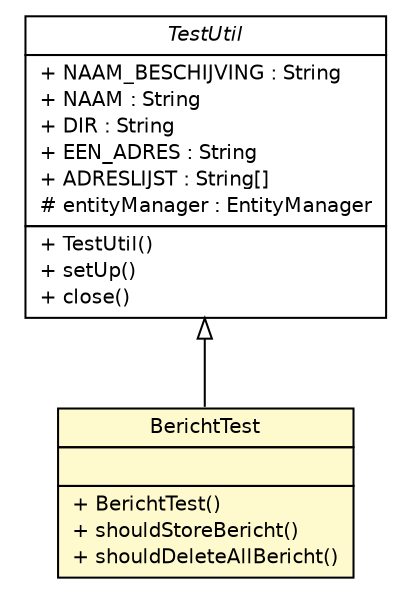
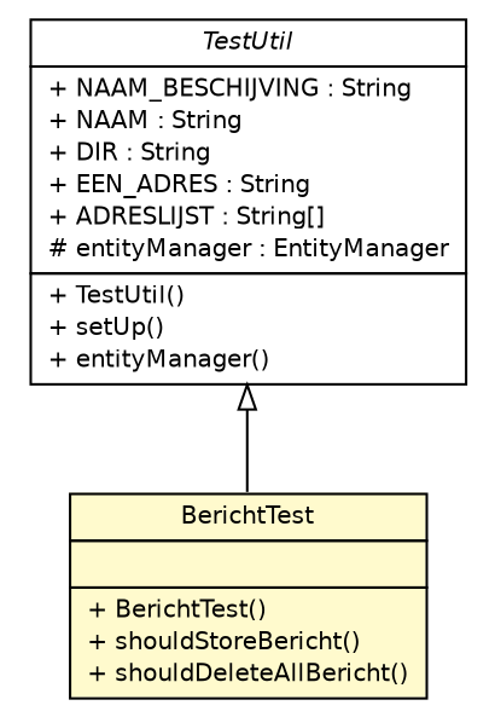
  digraph {
    nodesep=0.25
    ranksep=0.5
    node [fontcolor=black fontname=Helvetica fontsize=10.0 shape=plaintext]
    n1 [label=<<table title="nl.b3p.brmo.persistence.staging.BerichtTest" border="0" cellborder="1" cellspacing="0" cellpadding="2" port="p" bgcolor="lemonChiffon" href="./BerichtTest.html"> 		<tr><td><table border="0" cellspacing="0" cellpadding="1"> <tr><td align="center" balign="center"> BerichtTest </td></tr> 		</table></td></tr> 		<tr><td><table border="0" cellspacing="0" cellpadding="1"> <tr><td align="left" balign="left">  </td></tr> 		</table></td></tr> 		<tr><td><table border="0" cellspacing="0" cellpadding="1"> <tr><td align="left" balign="left"> + BerichtTest() </td></tr> <tr><td align="left" balign="left"> + shouldStoreBericht() </td></tr> <tr><td align="left" balign="left"> + shouldDeleteAllBericht() </td></tr> 		</table></td></tr> 		</table>>]
-   n2 [label=<<table title="nl.b3p.brmo.persistence.TestUtil" border="0" cellborder="1" cellspacing="0" cellpadding="2" port="p" href="../TestUtil.html"> 		<tr><td><table border="0" cellspacing="0" cellpadding="1"> <tr><td align="center" balign="center"><font face="Helvetica-Oblique"> TestUtil </font></td></tr> 		</table></td></tr> 		<tr><td><table border="0" cellspacing="0" cellpadding="1"> <tr><td align="left" balign="left"> + NAAM_BESCHIJVING : String </td></tr> <tr><td align="left" balign="left"> + NAAM : String </td></tr> <tr><td align="left" balign="left"> + DIR : String </td></tr> <tr><td align="left" balign="left"> + EEN_ADRES : String </td></tr> <tr><td align="left" balign="left"> + ADRESLIJST : String[] </td></tr> <tr><td align="left" balign="left"> # entityManager : EntityManager </td></tr> 		</table></td></tr> 		<tr><td><table border="0" cellspacing="0" cellpadding="1"> <tr><td align="left" balign="left"> + TestUtil() </td></tr> <tr><td align="left" balign="left"> + setUp() </td></tr> <tr><td align="left" balign="left"> + close() </td></tr> 		</table></td></tr> 		</table>>]
+   n2 [label=<<table title="nl.b3p.brmo.persistence.TestUtil" border="0" cellborder="1" cellspacing="0" cellpadding="2" port="p" href="../TestUtil.html"> 		<tr><td><table border="0" cellspacing="0" cellpadding="1"> <tr><td align="center" balign="center"><font face="Helvetica-Oblique"> TestUtil </font></td></tr> 		</table></td></tr> 		<tr><td><table border="0" cellspacing="0" cellpadding="1"> <tr><td align="left" balign="left"> + NAAM_BESCHIJVING : String </td></tr> <tr><td align="left" balign="left"> + NAAM : String </td></tr> <tr><td align="left" balign="left"> + DIR : String </td></tr> <tr><td align="left" balign="left"> + EEN_ADRES : String </td></tr> <tr><td align="left" balign="left"> + ADRESLIJST : String[] </td></tr> <tr><td align="left" balign="left"> # entityManager : EntityManager </td></tr> 		</table></td></tr> 		<tr><td><table border="0" cellspacing="0" cellpadding="1"> <tr><td align="left" balign="left"> + TestUtil() </td></tr> <tr><td align="left" balign="left"> + setUp() </td></tr> <tr><td align="left" balign="left"> + entityManager() </td></tr> 		</table></td></tr> 		</table>>]
    n2 -> n1 [arrowtail=empty dir=back fontname=Helvetica fontsize=10 headport=p labelfontname=Helvetica labelfontsize=10 tailport=p]
  }
